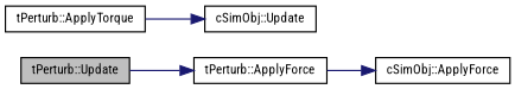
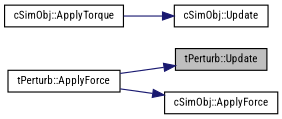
  digraph {
    fontname="Roboto Condensed"
    rankdir=LR
    node [color=black fillcolor=white fontname="Roboto Condensed" fontsize=10 shape=record style=filled]
    edge [color=midnightblue fontname="Roboto Condensed" fontsize=10 labelfontname=Helvetica labelfontsize=10 style=solid]
    n1 [fillcolor=grey75 fontcolor=black height=0.2 label="tPerturb::Update" width=0.4]
    n2 [height=0.2 label="tPerturb::ApplyForce" width=0.4]
    n3 [height=0.2 label="cSimObj::ApplyForce" width=0.4]
-   n4 [height=0.2 label="tPerturb::ApplyTorque" width=0.4]
+   n4 [height=0.2 label="cSimObj::ApplyTorque" width=0.4]
    n5 [height=0.2 label="cSimObj::Update" width=0.4]
-   n1 -> n2
+   n2 -> n1
    n2 -> n3
    n4 -> n5
  }
